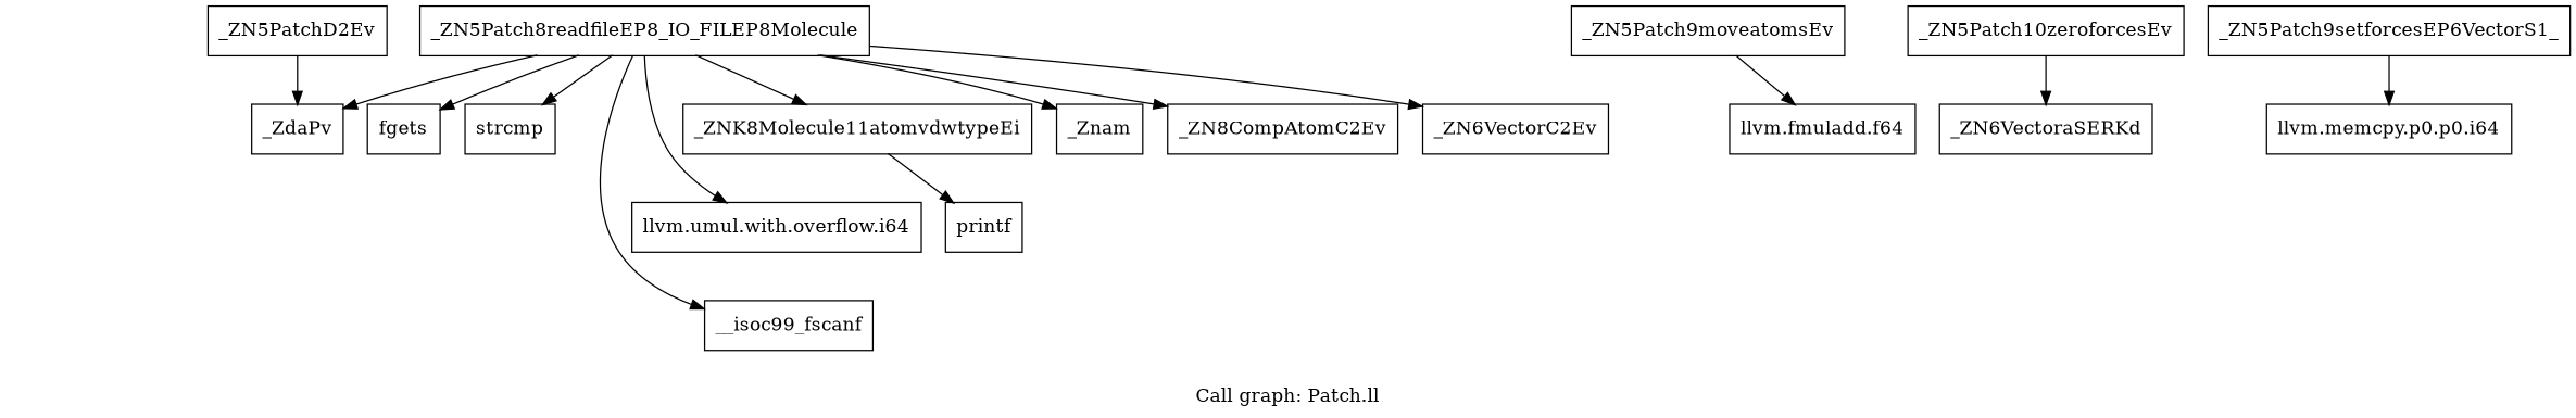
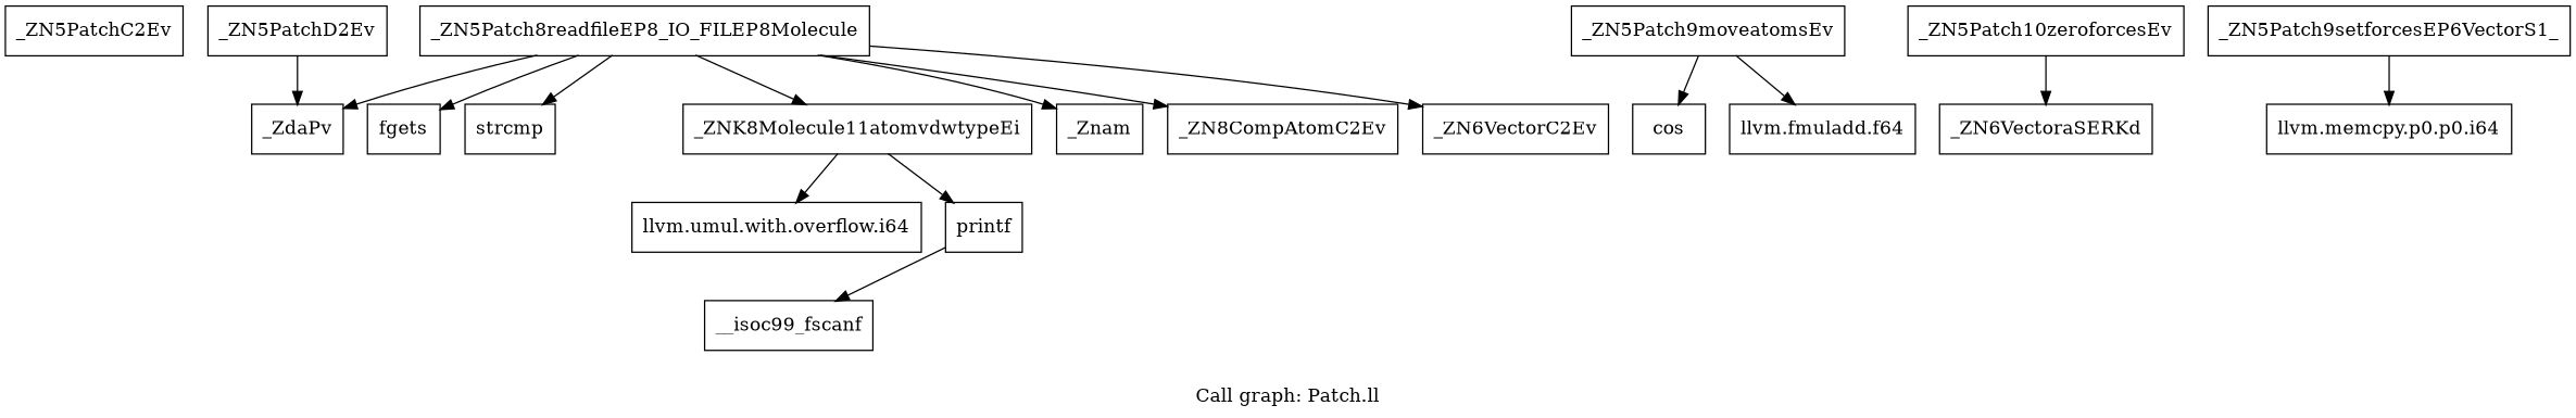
  digraph {
    label="Call graph: Patch.ll"
    node [shape=record]
+   n1 [label="{_ZN5PatchC2Ev}"]
    n2 [label="{_ZN5PatchD2Ev}"]
    n3 [label="{_ZdaPv}"]
    n4 [label="{_ZN5Patch9moveatomsEv}"]
+   n5 [label="{cos}"]
    n6 [label="{llvm.fmuladd.f64}"]
    n7 [label="{_ZN5Patch10zeroforcesEv}"]
    n8 [label="{_ZN6VectoraSERKd}"]
    n9 [label="{_ZN5Patch9setforcesEP6VectorS1_}"]
    n10 [label="{llvm.memcpy.p0.p0.i64}"]
    n11 [label="{_ZN5Patch8readfileEP8_IO_FILEP8Molecule}"]
    n12 [label="{fgets}"]
    n13 [label="{strcmp}"]
    n14 [label="{__isoc99_fscanf}"]
    n15 [label="{_ZNK8Molecule11atomvdwtypeEi}"]
    n16 [label="{llvm.umul.with.overflow.i64}"]
    n17 [label="{_Znam}"]
    n18 [label="{_ZN8CompAtomC2Ev}"]
    n19 [label="{_ZN6VectorC2Ev}"]
    n20 [label="{printf}"]
    n2 -> n3
+   n4 -> n5
    n4 -> n6
    n7 -> n8
    n9 -> n10
    n11 -> n3
    n11 -> n12
    n11 -> n13
-   n11 -> n14
+   n20 -> n14
    n11 -> n15
-   n11 -> n16
+   n15 -> n16
    n11 -> n17
    n11 -> n18
    n11 -> n19
    n15 -> n20
  }
